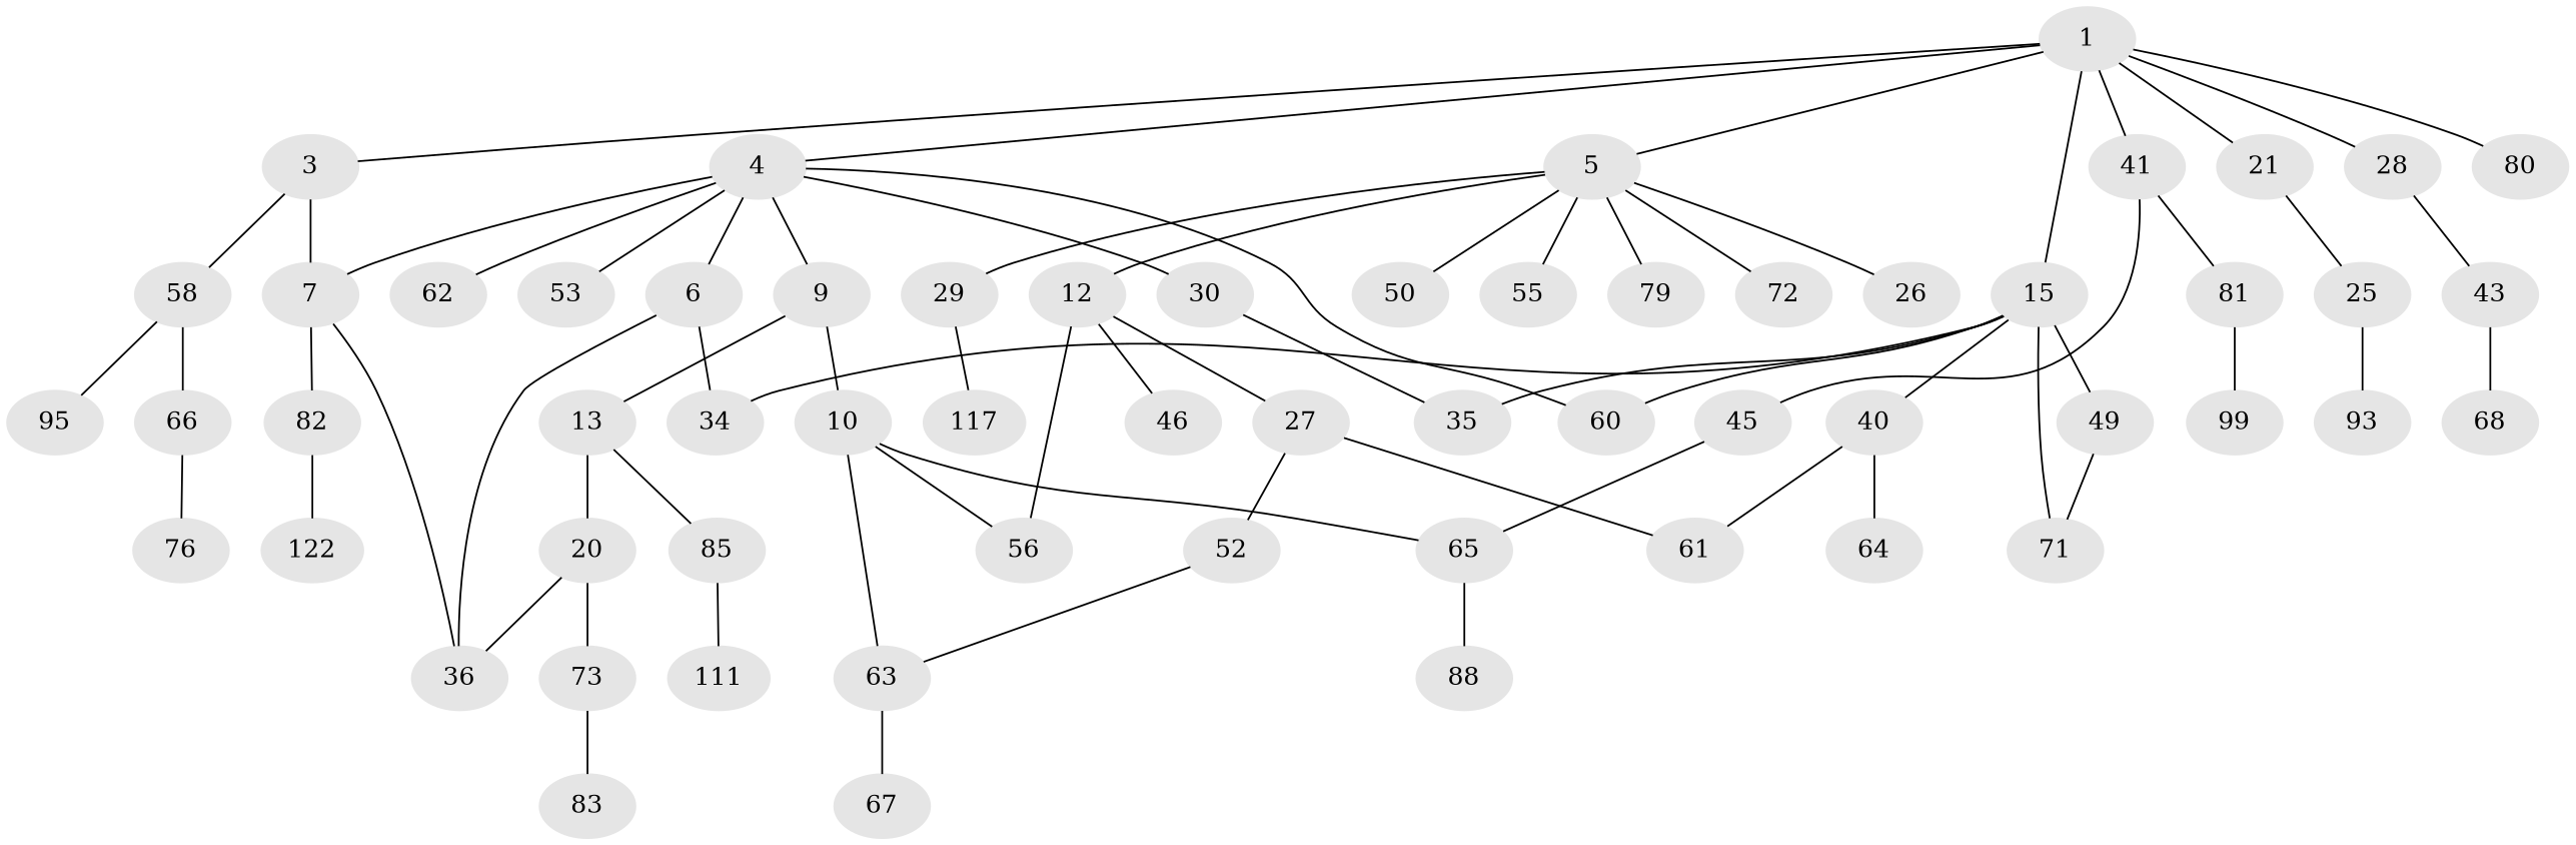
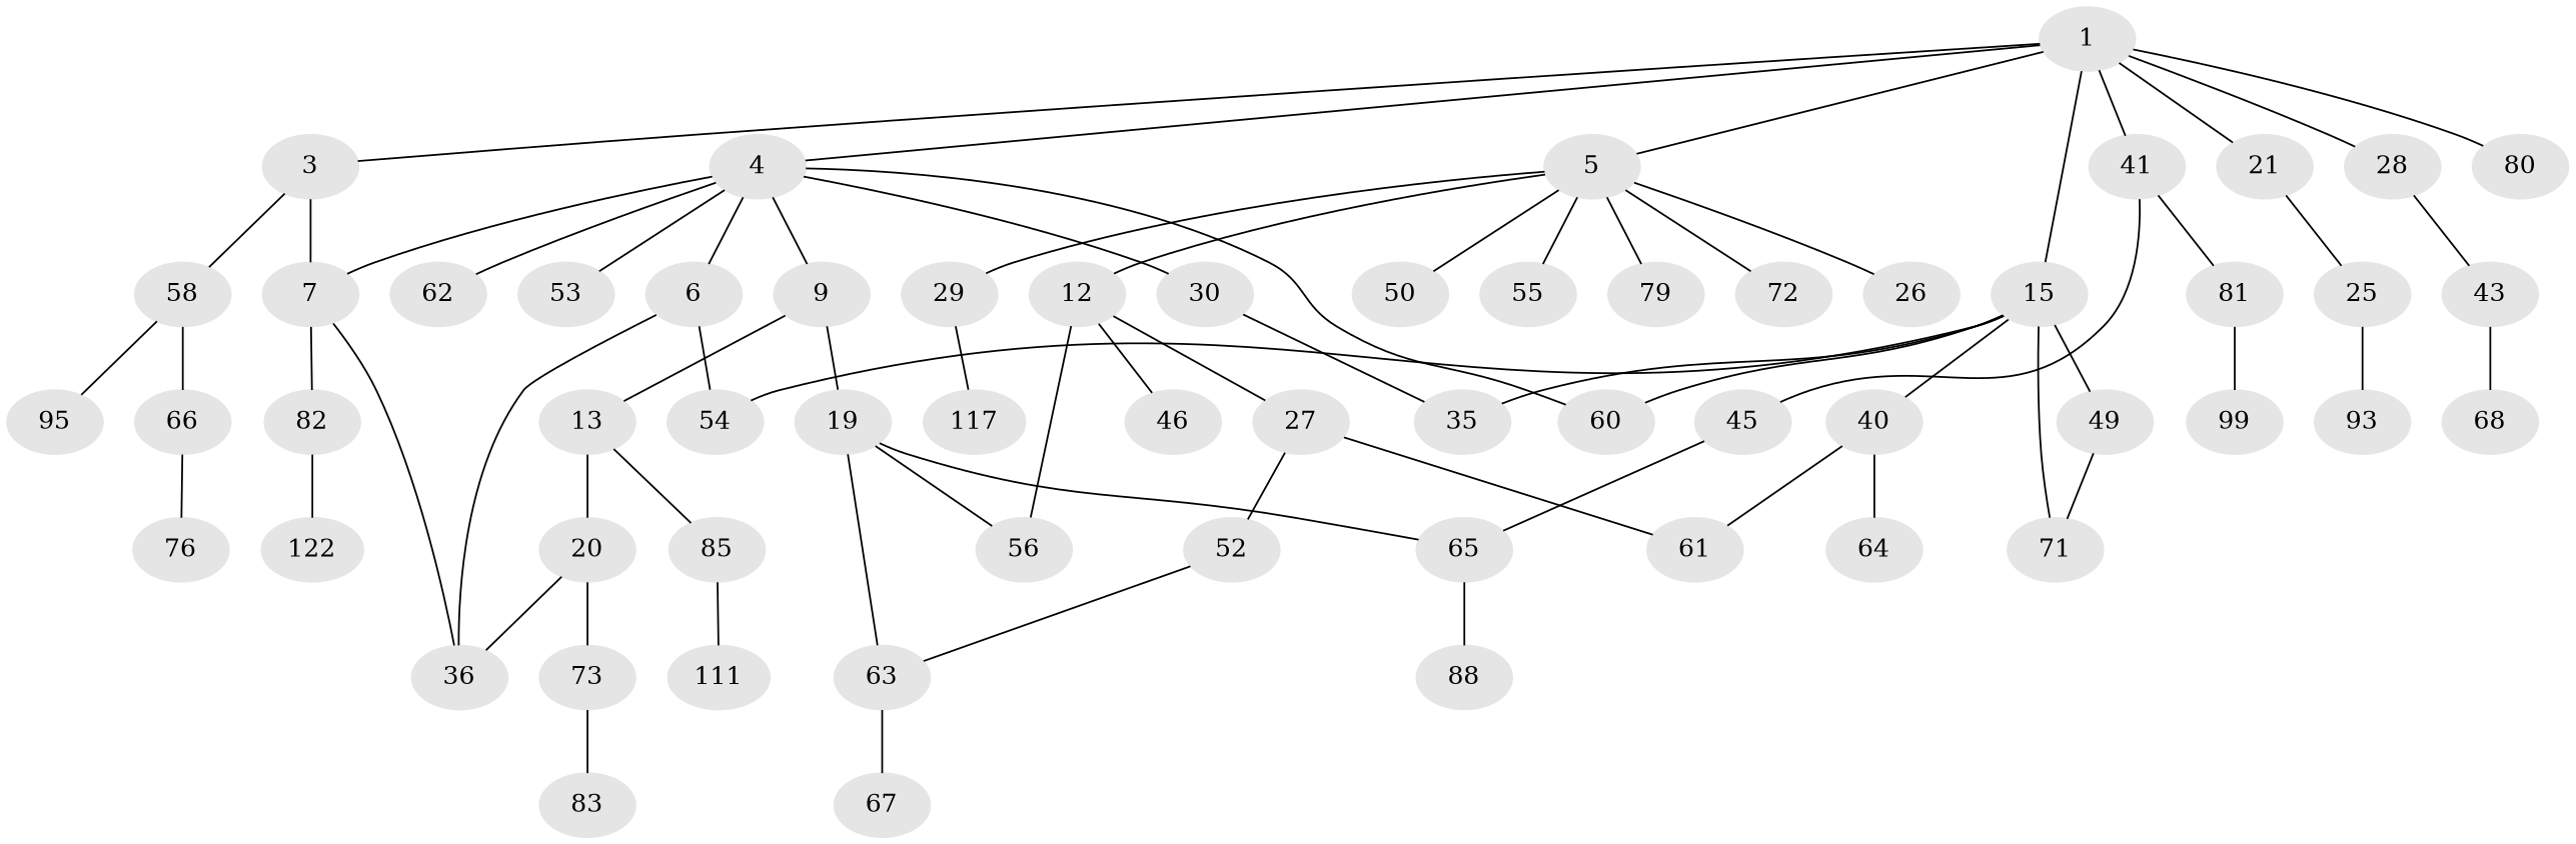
  graph {
    node [color=gray90 style=filled]
    1 [super="+2+44"]
    3
    4 [super="+14"]
    5 [super="+19+108+51"]
    15 [super="+16+105"]
    21
    28 [super="+118+39"]
    41 [super="+120"]
    80
    7 [super="+96+17+84"]
    58 [super="+59"]
    6 [super="+8"]
    9 [super="+33"]
    30 [super="+48+87+101"]
    53
    60
    62 [super="+124"]
    12 [super="+18+23+34+24"]
    26
    29 [super="+74+123"]
    50
    55
    n23 [label=79]
    72
-   54 [label=34]
+   54
    35 [super="+38"]
    40
    49
    71 [super="+109+100"]
    25
    43
    45
    81
    36 [super="+42"]
    82
    66 [super="+115+89"]
    95
-   10 [super="+104+22+11+32"]
+   10 [super="+104+22+11+32" label=19]
    13 [super="+57+47"]
    56
    27
    46
    117
    122
    63 [super="+75"]
    65
    20 [super="+119"]
    85
    67
    n50 [label=88 super="+116"]
    52
    61 [super="+90"]
    73
    111
    64
    83
    93
    68
    99 [super="+103"]
    76 [super="+91"]
    1 -- 3
    1 -- 4
    1 -- 5
    1 -- 15
    1 -- 21
    1 -- 28
    1 -- 41
    1 -- 80
    3 -- 7
    3 -- 58
    4 -- 7
    4 -- 6
    4 -- 9
    4 -- 30
    4 -- 53
    4 -- 60
    4 -- 62
    5 -- 12
    5 -- 26
    5 -- 29
    5 -- 50
    5 -- 55
    5 -- n23
    5 -- 72
    15 -- 60
    15 -- 54
    15 -- 35
    15 -- 40
    15 -- 49
    15 -- 71
    21 -- 25
    28 -- 43
    41 -- 45
    41 -- 81
    7 -- 36
    7 -- 82
    58 -- 66
    58 -- 95
    6 -- 54
    6 -- 36
    9 -- 10
    9 -- 13
    30 -- 35
    12 -- 56
    12 -- 27
    12 -- 46
    29 -- 117
    40 -- 61
    40 -- 64
    49 -- 71
    25 -- 93
    43 -- 68
    45 -- 65
    81 -- 99
    82 -- 122
    66 -- 76
    10 -- 56
    10 -- 63
    10 -- 65
    13 -- 20
    13 -- 85
    27 -- 52
    27 -- 61
    63 -- 67
    65 -- n50
    20 -- 36
    20 -- 73
    85 -- 111
    52 -- 63
    73 -- 83
  }
